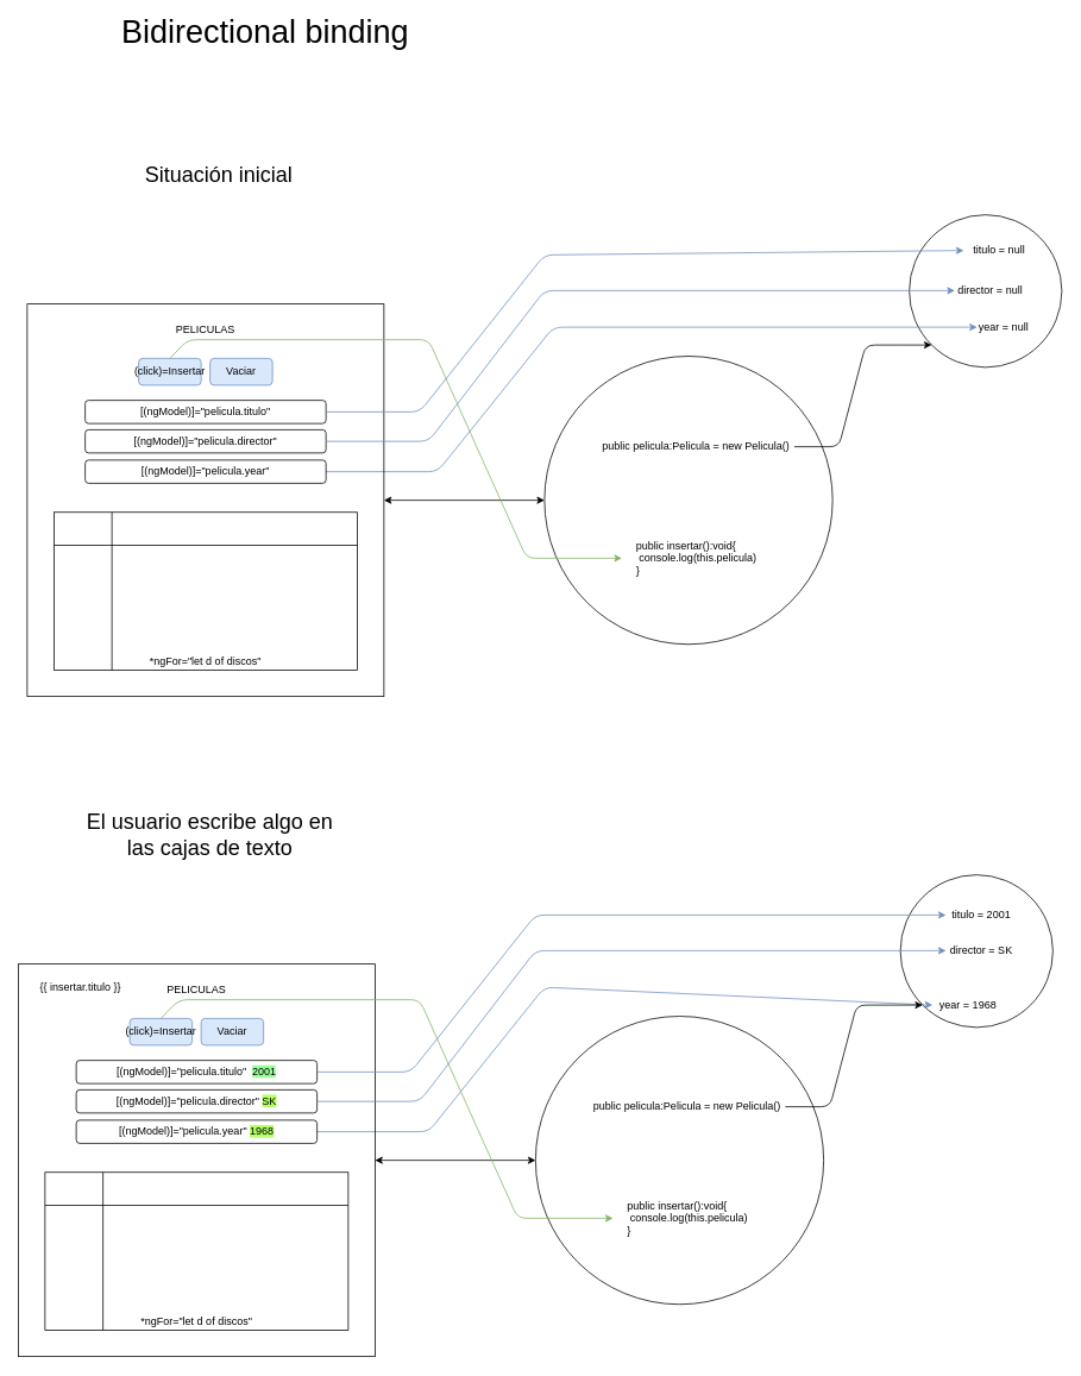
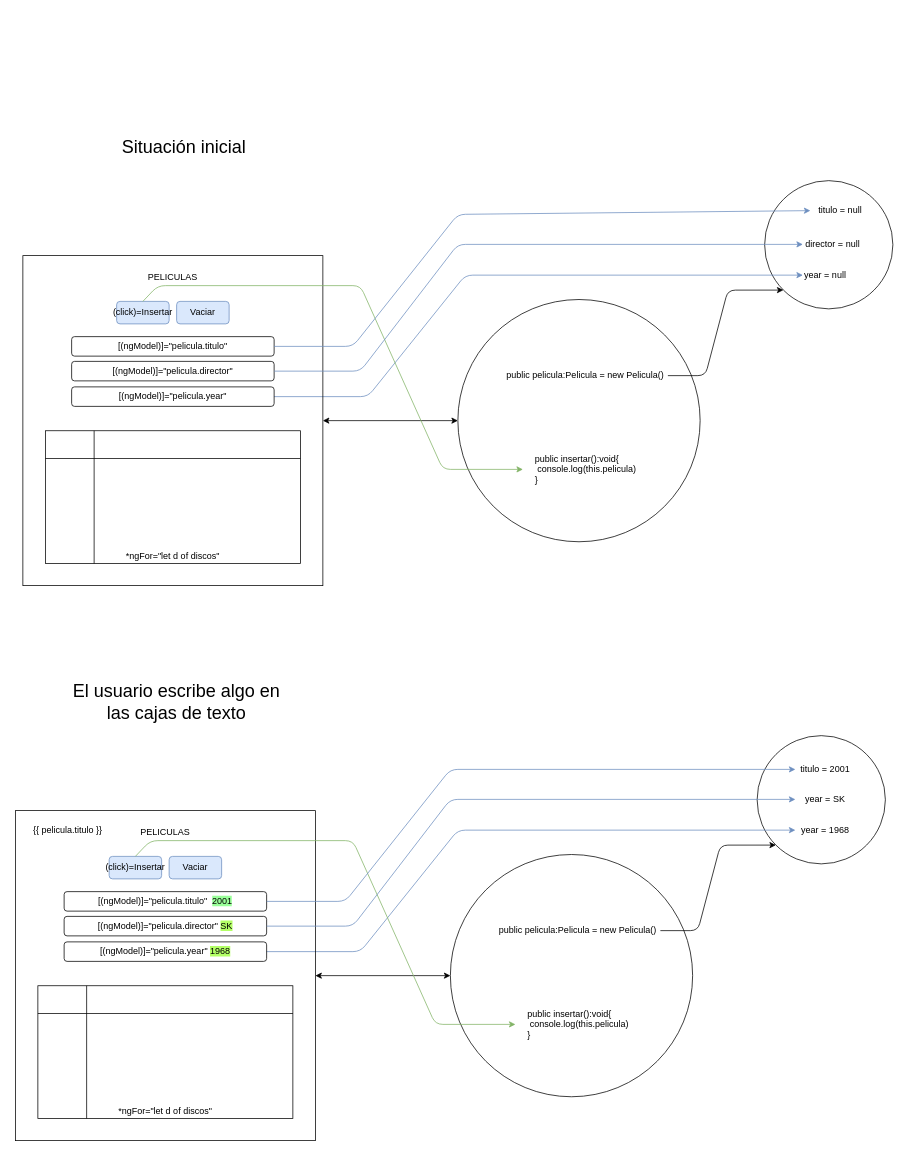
  <mxCell id="0" />
  <mxCell id="1" parent="0" />
  <mxCell id="2" value="" style="ellipse;whiteSpace=wrap;html=1;aspect=fixed;" parent="1" vertex="1"><mxGeometry x="1019" y="240" width="171" height="171" as="geometry" /></mxCell>
  <mxCell id="3" value="" style="endArrow=classic;html=1;rounded=1;exitX=1;exitY=0.5;exitDx=0;exitDy=0;entryX=0;entryY=0.5;entryDx=0;entryDy=0;fillColor=#dae8fc;strokeColor=#6c8ebf;" parent="1" source="7" target="20" edge="1"><mxGeometry width="50" height="50" relative="1" as="geometry"><mxPoint x="540" y="330" as="sourcePoint" /><mxPoint x="590" y="280" as="targetPoint" /><Array as="points"><mxPoint x="490" y="528" /><mxPoint x="620" y="366" /></Array></mxGeometry></mxCell>
  <mxCell id="4" value="" style="rounded=0;whiteSpace=wrap;html=1;fillColor=none;" parent="1" vertex="1"><mxGeometry x="30" y="340" width="400" height="440" as="geometry" /></mxCell>
  <mxCell id="5" value="[(ngModel)]=&quot;pelicula.titulo&quot;" style="rounded=1;whiteSpace=wrap;html=1;fillColor=none;" parent="1" vertex="1"><mxGeometry x="95" y="448" width="270" height="26" as="geometry" /></mxCell>
  <mxCell id="6" value="[(ngModel)]=&quot;pelicula.director&quot;" style="rounded=1;whiteSpace=wrap;html=1;fillColor=none;" parent="1" vertex="1"><mxGeometry x="95" y="481" width="270" height="26" as="geometry" /></mxCell>
  <mxCell id="7" value="[(ngModel)]=&quot;pelicula.year&quot;" style="rounded=1;whiteSpace=wrap;html=1;fillColor=none;" parent="1" vertex="1"><mxGeometry x="95" y="515" width="270" height="26" as="geometry" /></mxCell>
  <mxCell id="8" value="(click)=Insertar" style="rounded=1;whiteSpace=wrap;html=1;fillColor=#dae8fc;strokeColor=#6c8ebf;" parent="1" vertex="1"><mxGeometry x="155" y="401" width="70" height="30" as="geometry" /></mxCell>
  <mxCell id="9" value="Vaciar" style="rounded=1;whiteSpace=wrap;html=1;fillColor=#dae8fc;strokeColor=#6c8ebf;" parent="1" vertex="1"><mxGeometry x="235" y="401" width="70" height="30" as="geometry" /></mxCell>
  <mxCell id="10" value="" style="shape=internalStorage;whiteSpace=wrap;html=1;backgroundOutline=1;fillColor=none;dx=65;dy=37;" parent="1" vertex="1"><mxGeometry x="60" y="573.5" width="340" height="177" as="geometry" /></mxCell>
  <mxCell id="11" value="PELICULAS" style="text;html=1;strokeColor=none;fillColor=none;align=center;verticalAlign=middle;whiteSpace=wrap;rounded=0;" parent="1" vertex="1"><mxGeometry x="166.25" y="359" width="127.5" height="20" as="geometry" /></mxCell>
  <mxCell id="12" value="*ngFor=&quot;let d of discos&quot;" style="text;html=1;strokeColor=none;fillColor=none;align=center;verticalAlign=middle;whiteSpace=wrap;rounded=0;" parent="1" vertex="1"><mxGeometry x="160" y="730.5" width="140" height="20" as="geometry" /></mxCell>
  <mxCell id="13" value="" style="ellipse;whiteSpace=wrap;html=1;aspect=fixed;" parent="1" vertex="1"><mxGeometry x="610" y="398.5" width="323" height="323" as="geometry" /></mxCell>
  <mxCell id="14" value="" style="endArrow=classic;startArrow=classic;html=1;rounded=1;entryX=0;entryY=0.5;entryDx=0;entryDy=0;exitX=1;exitY=0.5;exitDx=0;exitDy=0;" parent="1" source="4" target="13" edge="1"><mxGeometry width="50" height="50" relative="1" as="geometry"><mxPoint x="490" y="560" as="sourcePoint" /><mxPoint x="540" y="510" as="targetPoint" /></mxGeometry></mxCell>
  <mxCell id="15" value="&lt;div style=&quot;text-align: left&quot;&gt;&lt;span&gt;public insertar():void{&lt;/span&gt;&lt;/div&gt;&lt;div style=&quot;text-align: left&quot;&gt;&amp;nbsp;console.log(this.pelicula)&lt;/div&gt;&lt;div style=&quot;text-align: left&quot;&gt;&lt;span&gt;}&lt;/span&gt;&lt;/div&gt;" style="text;html=1;strokeColor=none;fillColor=none;align=center;verticalAlign=middle;whiteSpace=wrap;rounded=0;" parent="1" vertex="1"><mxGeometry x="696.75" y="590" width="166.5" height="70" as="geometry" /></mxCell>
  <mxCell id="16" value="public pelicula:Pelicula = new Pelicula()" style="text;html=1;strokeColor=none;fillColor=none;align=center;verticalAlign=middle;whiteSpace=wrap;rounded=0;" parent="1" vertex="1"><mxGeometry x="670" y="485" width="220" height="30" as="geometry" /></mxCell>
  <mxCell id="17" value="" style="endArrow=classic;html=1;rounded=1;exitX=1;exitY=0.5;exitDx=0;exitDy=0;entryX=0;entryY=1;entryDx=0;entryDy=0;" parent="1" source="16" target="2" edge="1"><mxGeometry width="50" height="50" relative="1" as="geometry"><mxPoint x="880" y="340" as="sourcePoint" /><mxPoint x="930" y="290" as="targetPoint" /><Array as="points"><mxPoint x="940" y="500" /><mxPoint x="970" y="386" /></Array></mxGeometry></mxCell>
  <mxCell id="18" value="titulo = null" style="text;html=1;strokeColor=none;fillColor=none;align=center;verticalAlign=middle;whiteSpace=wrap;rounded=0;" parent="1" vertex="1"><mxGeometry x="1080" y="265" width="80" height="30" as="geometry" /></mxCell>
  <mxCell id="19" value="director = null" style="text;html=1;strokeColor=none;fillColor=none;align=center;verticalAlign=middle;whiteSpace=wrap;rounded=0;" parent="1" vertex="1"><mxGeometry x="1070" y="310" width="80" height="30" as="geometry" /></mxCell>
- <mxCell id="20" value="year = null" style="text;html=1;strokeColor=none;fillColor=none;align=center;verticalAlign=middle;whiteSpace=wrap;rounded=0;" parent="1" vertex="1"><mxGeometry x="1095" y="351" width="60" height="30" as="geometry" /></mxCell>
+ <mxCell id="20" value="year = null" style="text;html=1;strokeColor=none;fillColor=none;align=center;verticalAlign=middle;whiteSpace=wrap;rounded=0;" parent="1" vertex="1"><mxGeometry x="1070" y="351" width="60" height="30" as="geometry" /></mxCell>
  <mxCell id="21" value="" style="endArrow=classic;html=1;rounded=1;exitX=0.5;exitY=0;exitDx=0;exitDy=0;entryX=0;entryY=0.5;entryDx=0;entryDy=0;fillColor=#d5e8d4;strokeColor=#82b366;" parent="1" source="8" target="15" edge="1"><mxGeometry width="50" height="50" relative="1" as="geometry"><mxPoint x="490" y="340" as="sourcePoint" /><mxPoint x="540" y="290" as="targetPoint" /><Array as="points"><mxPoint x="210" y="380" /><mxPoint x="480" y="380" /><mxPoint x="590" y="625" /></Array></mxGeometry></mxCell>
  <mxCell id="22" value="" style="endArrow=classic;html=1;rounded=1;exitX=1;exitY=0.5;exitDx=0;exitDy=0;entryX=0;entryY=0.5;entryDx=0;entryDy=0;fillColor=#dae8fc;strokeColor=#6c8ebf;" parent="1" source="5" target="18" edge="1"><mxGeometry width="50" height="50" relative="1" as="geometry"><mxPoint x="610" y="390" as="sourcePoint" /><mxPoint x="660" y="340" as="targetPoint" /><Array as="points"><mxPoint x="470" y="461" /><mxPoint x="610" y="285" /></Array></mxGeometry></mxCell>
  <mxCell id="23" value="" style="endArrow=classic;html=1;rounded=1;exitX=1;exitY=0.5;exitDx=0;exitDy=0;entryX=0;entryY=0.5;entryDx=0;entryDy=0;fillColor=#dae8fc;strokeColor=#6c8ebf;" parent="1" source="6" target="19" edge="1"><mxGeometry width="50" height="50" relative="1" as="geometry"><mxPoint x="560" y="330" as="sourcePoint" /><mxPoint x="610" y="280" as="targetPoint" /><Array as="points"><mxPoint x="480" y="494" /><mxPoint x="610" y="325" /></Array></mxGeometry></mxCell>
- <mxCell id="24" value="&lt;font style=&quot;font-size: 36px&quot;&gt;Bidirectional binding&lt;/font&gt;" style="text;html=1;strokeColor=none;fillColor=none;align=center;verticalAlign=middle;whiteSpace=wrap;rounded=0;" parent="1" vertex="1"><mxGeometry x="90" y="20" width="414" height="30" as="geometry" /></mxCell>
  <mxCell id="25" value="&lt;font style=&quot;font-size: 24px&quot;&gt;Situación inicial&lt;/font&gt;" style="text;html=1;strokeColor=none;fillColor=none;align=center;verticalAlign=middle;whiteSpace=wrap;rounded=0;" parent="1" vertex="1"><mxGeometry x="100" y="180" width="290" height="30" as="geometry" /></mxCell>
  <mxCell id="26" value="" style="ellipse;whiteSpace=wrap;html=1;aspect=fixed;" parent="1" vertex="1"><mxGeometry x="1009" y="980" width="171" height="171" as="geometry" /></mxCell>
  <mxCell id="27" value="" style="endArrow=classic;html=1;rounded=1;exitX=1;exitY=0.5;exitDx=0;exitDy=0;entryX=0;entryY=0.5;entryDx=0;entryDy=0;fillColor=#dae8fc;strokeColor=#6c8ebf;" parent="1" source="31" target="44" edge="1"><mxGeometry width="50" height="50" relative="1" as="geometry"><mxPoint x="530" y="1070" as="sourcePoint" /><mxPoint x="580" y="1020" as="targetPoint" /><Array as="points"><mxPoint x="480" y="1268" /><mxPoint x="610" y="1106" /></Array></mxGeometry></mxCell>
  <mxCell id="28" value="" style="rounded=0;whiteSpace=wrap;html=1;fillColor=none;" parent="1" vertex="1"><mxGeometry x="20" y="1080" width="400" height="440" as="geometry" /></mxCell>
  <mxCell id="29" value="[(ngModel)]=&quot;pelicula.titulo&quot;&amp;nbsp; &lt;span style=&quot;background-color: rgb(153 , 255 , 153)&quot;&gt;2001&lt;/span&gt;" style="rounded=1;whiteSpace=wrap;html=1;fillColor=none;" parent="1" vertex="1"><mxGeometry x="85" y="1188" width="270" height="26" as="geometry" /></mxCell>
  <mxCell id="30" value="[(ngModel)]=&quot;pelicula.director&quot; &lt;span style=&quot;background-color: rgb(179 , 255 , 102)&quot;&gt;SK&lt;/span&gt;" style="rounded=1;whiteSpace=wrap;html=1;fillColor=none;" parent="1" vertex="1"><mxGeometry x="85" y="1221" width="270" height="26" as="geometry" /></mxCell>
  <mxCell id="31" value="[(ngModel)]=&quot;pelicula.year&quot; &lt;span style=&quot;background-color: rgb(179 , 255 , 102)&quot;&gt;1968&lt;/span&gt;" style="rounded=1;whiteSpace=wrap;html=1;fillColor=none;" parent="1" vertex="1"><mxGeometry x="85" y="1255" width="270" height="26" as="geometry" /></mxCell>
  <mxCell id="32" value="(click)=Insertar" style="rounded=1;whiteSpace=wrap;html=1;fillColor=#dae8fc;strokeColor=#6c8ebf;" parent="1" vertex="1"><mxGeometry x="145" y="1141" width="70" height="30" as="geometry" /></mxCell>
  <mxCell id="33" value="Vaciar" style="rounded=1;whiteSpace=wrap;html=1;fillColor=#dae8fc;strokeColor=#6c8ebf;" parent="1" vertex="1"><mxGeometry x="225" y="1141" width="70" height="30" as="geometry" /></mxCell>
  <mxCell id="34" value="" style="shape=internalStorage;whiteSpace=wrap;html=1;backgroundOutline=1;fillColor=none;dx=65;dy=37;" parent="1" vertex="1"><mxGeometry x="50" y="1313.5" width="340" height="177" as="geometry" /></mxCell>
  <mxCell id="35" value="PELICULAS" style="text;html=1;strokeColor=none;fillColor=none;align=center;verticalAlign=middle;whiteSpace=wrap;rounded=0;" parent="1" vertex="1"><mxGeometry x="156.25" y="1099" width="127.5" height="20" as="geometry" /></mxCell>
  <mxCell id="36" value="*ngFor=&quot;let d of discos&quot;" style="text;html=1;strokeColor=none;fillColor=none;align=center;verticalAlign=middle;whiteSpace=wrap;rounded=0;" parent="1" vertex="1"><mxGeometry x="150" y="1470.5" width="140" height="20" as="geometry" /></mxCell>
  <mxCell id="37" value="" style="ellipse;whiteSpace=wrap;html=1;aspect=fixed;" parent="1" vertex="1"><mxGeometry x="600" y="1138.5" width="323" height="323" as="geometry" /></mxCell>
  <mxCell id="38" value="" style="endArrow=classic;startArrow=classic;html=1;rounded=1;entryX=0;entryY=0.5;entryDx=0;entryDy=0;exitX=1;exitY=0.5;exitDx=0;exitDy=0;" parent="1" source="28" target="37" edge="1"><mxGeometry width="50" height="50" relative="1" as="geometry"><mxPoint x="480" y="1300" as="sourcePoint" /><mxPoint x="530" y="1250" as="targetPoint" /></mxGeometry></mxCell>
  <mxCell id="39" value="&lt;div style=&quot;text-align: left&quot;&gt;&lt;span&gt;public insertar():void{&lt;/span&gt;&lt;/div&gt;&lt;div style=&quot;text-align: left&quot;&gt;&amp;nbsp;console.log(this.pelicula)&lt;/div&gt;&lt;div style=&quot;text-align: left&quot;&gt;&lt;span&gt;}&lt;/span&gt;&lt;/div&gt;" style="text;html=1;strokeColor=none;fillColor=none;align=center;verticalAlign=middle;whiteSpace=wrap;rounded=0;" parent="1" vertex="1"><mxGeometry x="686.75" y="1330" width="166.5" height="70" as="geometry" /></mxCell>
  <mxCell id="40" value="public pelicula:Pelicula = new Pelicula()" style="text;html=1;strokeColor=none;fillColor=none;align=center;verticalAlign=middle;whiteSpace=wrap;rounded=0;" parent="1" vertex="1"><mxGeometry x="660" y="1225" width="220" height="30" as="geometry" /></mxCell>
  <mxCell id="41" value="" style="endArrow=classic;html=1;rounded=1;exitX=1;exitY=0.5;exitDx=0;exitDy=0;entryX=0;entryY=1;entryDx=0;entryDy=0;" parent="1" source="40" target="26" edge="1"><mxGeometry width="50" height="50" relative="1" as="geometry"><mxPoint x="870" y="1080" as="sourcePoint" /><mxPoint x="920" y="1030" as="targetPoint" /><Array as="points"><mxPoint x="930" y="1240" /><mxPoint x="960" y="1126" /></Array></mxGeometry></mxCell>
  <mxCell id="42" value="titulo = 2001" style="text;html=1;strokeColor=none;fillColor=none;align=center;verticalAlign=middle;whiteSpace=wrap;rounded=0;" parent="1" vertex="1"><mxGeometry x="1060" y="1010" width="80" height="30" as="geometry" /></mxCell>
- <mxCell id="43" value="director = SK" style="text;html=1;strokeColor=none;fillColor=none;align=center;verticalAlign=middle;whiteSpace=wrap;rounded=0;" parent="1" vertex="1"><mxGeometry x="1060" y="1050" width="80" height="30" as="geometry" /></mxCell>
- <mxCell id="44" value="year = 1968" style="text;html=1;strokeColor=none;fillColor=none;align=center;verticalAlign=middle;whiteSpace=wrap;rounded=0;" parent="1" vertex="1"><mxGeometry x="1045" y="1111" width="80" height="30" as="geometry" /></mxCell>
+ <mxCell id="43" value="year = SK" style="text;html=1;strokeColor=none;fillColor=none;align=center;verticalAlign=middle;whiteSpace=wrap;rounded=0;" parent="1" vertex="1"><mxGeometry x="1060" y="1050" width="80" height="30" as="geometry" /></mxCell>
+ <mxCell id="44" value="year = 1968" style="text;html=1;strokeColor=none;fillColor=none;align=center;verticalAlign=middle;whiteSpace=wrap;rounded=0;" parent="1" vertex="1"><mxGeometry x="1060" y="1091" width="80" height="30" as="geometry" /></mxCell>
  <mxCell id="45" value="" style="endArrow=classic;html=1;rounded=1;exitX=0.5;exitY=0;exitDx=0;exitDy=0;entryX=0;entryY=0.5;entryDx=0;entryDy=0;fillColor=#d5e8d4;strokeColor=#82b366;" parent="1" source="32" target="39" edge="1"><mxGeometry width="50" height="50" relative="1" as="geometry"><mxPoint x="480" y="1080" as="sourcePoint" /><mxPoint x="530" y="1030" as="targetPoint" /><Array as="points"><mxPoint x="200" y="1120" /><mxPoint x="470" y="1120" /><mxPoint x="580" y="1365" /></Array></mxGeometry></mxCell>
  <mxCell id="46" value="" style="endArrow=classic;html=1;rounded=1;exitX=1;exitY=0.5;exitDx=0;exitDy=0;entryX=0;entryY=0.5;entryDx=0;entryDy=0;fillColor=#dae8fc;strokeColor=#6c8ebf;" parent="1" source="29" target="42" edge="1"><mxGeometry width="50" height="50" relative="1" as="geometry"><mxPoint x="600" y="1130" as="sourcePoint" /><mxPoint x="650" y="1080" as="targetPoint" /><Array as="points"><mxPoint x="460" y="1201" /><mxPoint x="600" y="1025" /></Array></mxGeometry></mxCell>
  <mxCell id="47" value="" style="endArrow=classic;html=1;rounded=1;exitX=1;exitY=0.5;exitDx=0;exitDy=0;entryX=0;entryY=0.5;entryDx=0;entryDy=0;fillColor=#dae8fc;strokeColor=#6c8ebf;" parent="1" source="30" target="43" edge="1"><mxGeometry width="50" height="50" relative="1" as="geometry"><mxPoint x="550" y="1070" as="sourcePoint" /><mxPoint x="600" y="1020" as="targetPoint" /><Array as="points"><mxPoint x="470" y="1234" /><mxPoint x="600" y="1065" /></Array></mxGeometry></mxCell>
  <mxCell id="48" value="&lt;font style=&quot;font-size: 24px&quot;&gt;El usuario escribe algo en las cajas de texto&lt;/font&gt;" style="text;html=1;strokeColor=none;fillColor=none;align=center;verticalAlign=middle;whiteSpace=wrap;rounded=0;" parent="1" vertex="1"><mxGeometry x="90" y="920" width="290" height="30" as="geometry" /></mxCell>
- <mxCell id="49" value="{{ insertar.titulo }}" style="text;html=1;strokeColor=none;fillColor=none;align=center;verticalAlign=middle;whiteSpace=wrap;rounded=0;" parent="1" vertex="1"><mxGeometry x="40" y="1091" width="100" height="30" as="geometry" /></mxCell>
+ <mxCell id="49" value="{{ pelicula.titulo }}" style="text;html=1;strokeColor=none;fillColor=none;align=center;verticalAlign=middle;whiteSpace=wrap;rounded=0;" parent="1" vertex="1"><mxGeometry x="40" y="1091" width="100" height="30" as="geometry" /></mxCell>
